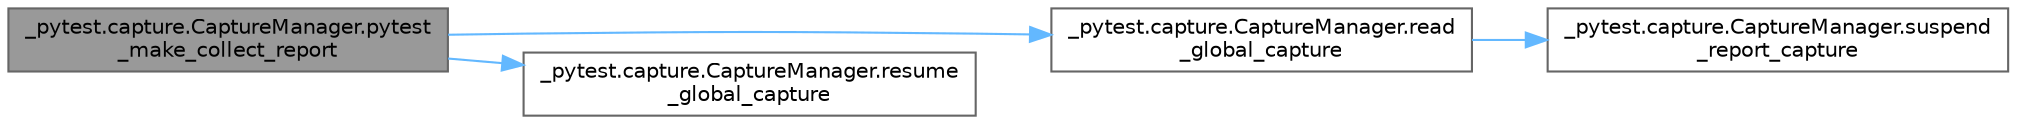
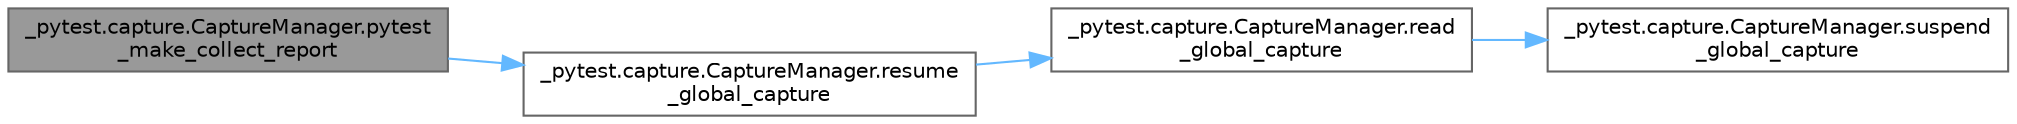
  digraph {
    rankdir=LR
    node [color=grey40 fillcolor=white fontname=Helvetica fontsize=10 shape=box style=filled]
    edge [color=steelblue1 fontname=Helvetica fontsize=10 labelfontname=Helvetica labelfontsize=10 style=solid]
    n1 [color=gray40 fillcolor=grey60 fontcolor=black height=0.2 label="_pytest.capture.CaptureManager.pytest\l_make_collect_report" width=0.4]
    n2 [height=0.2 label="_pytest.capture.CaptureManager.read\l_global_capture" width=0.4]
    n3 [height=0.2 label="_pytest.capture.CaptureManager.resume\l_global_capture" width=0.4]
-   n4 [height=0.2 label="_pytest.capture.CaptureManager.suspend\l_report_capture" width=0.4]
-   n1 -> n2
+   n4 [height=0.2 label="_pytest.capture.CaptureManager.suspend\l_global_capture" width=0.4]
+   n3 -> n2
    n1 -> n3
    n2 -> n4
  }
